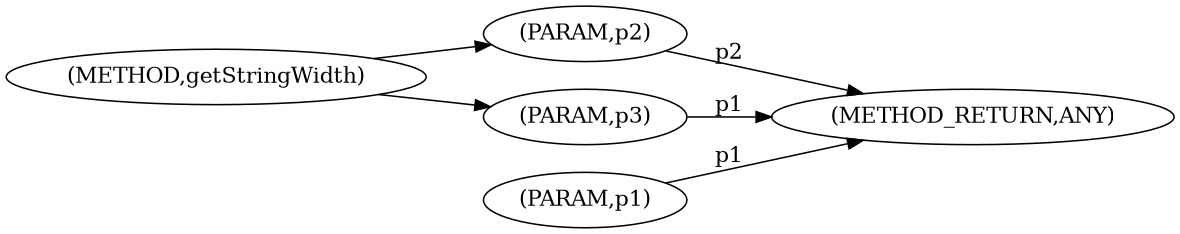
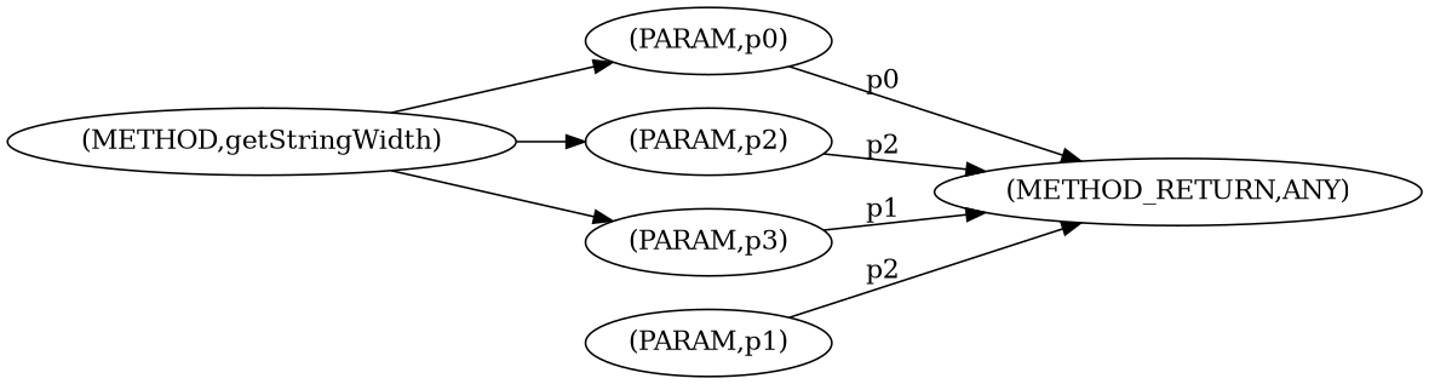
  digraph {
    rankdir=LR
    n1 [label=<(METHOD,getStringWidth)>]
+   n2 [label=<(PARAM,p0)>]
    n3 [label=<(PARAM,p2)>]
    n4 [label=<(PARAM,p3)>]
    n5 [label=<(METHOD_RETURN,ANY)>]
    n6 [label=<(PARAM,p1)>]
+   n1 -> n2
    n1 -> n3
    n1 -> n4
+   n2 -> n5 [label=p0]
    n3 -> n5 [label=p2]
    n4 -> n5 [label=p1]
-   n6 -> n5 [label=p1]
+   n6 -> n5 [label=p2]
  }
